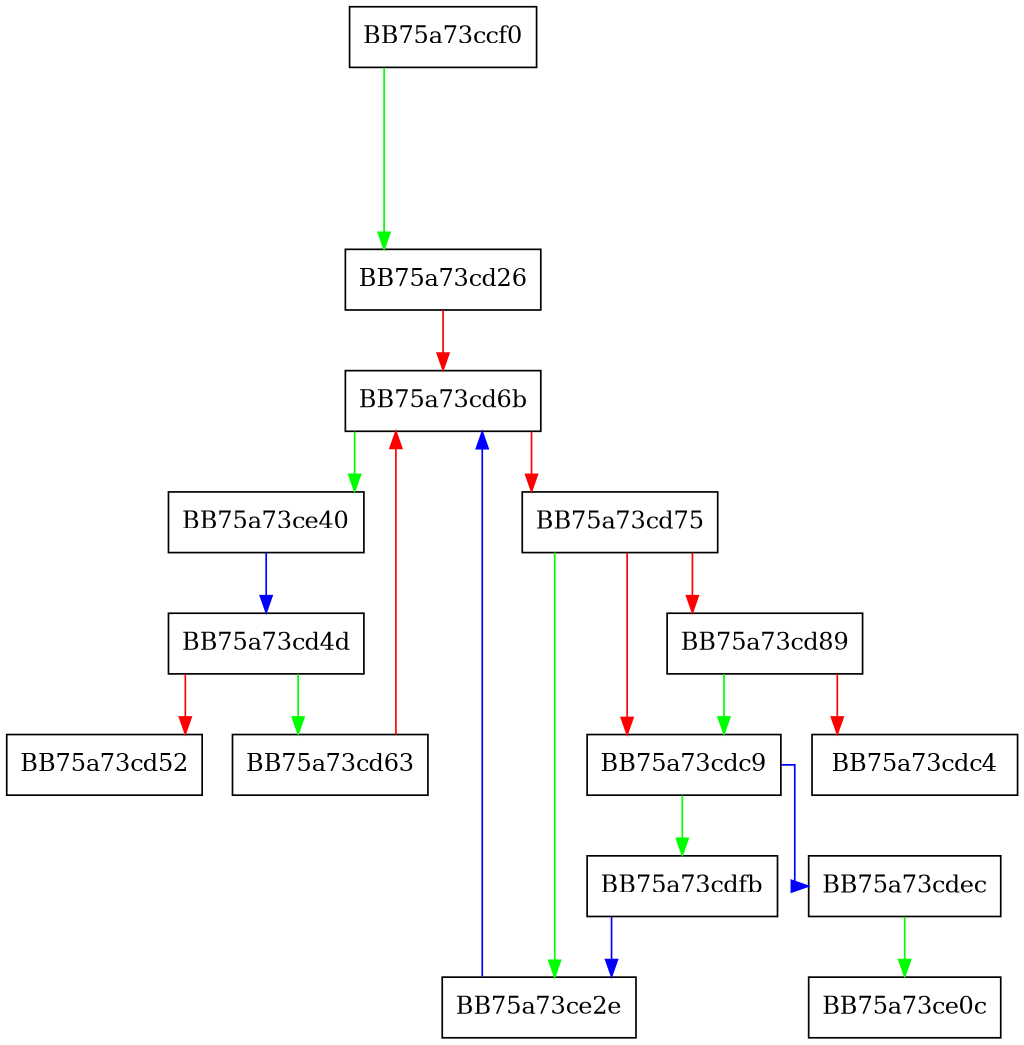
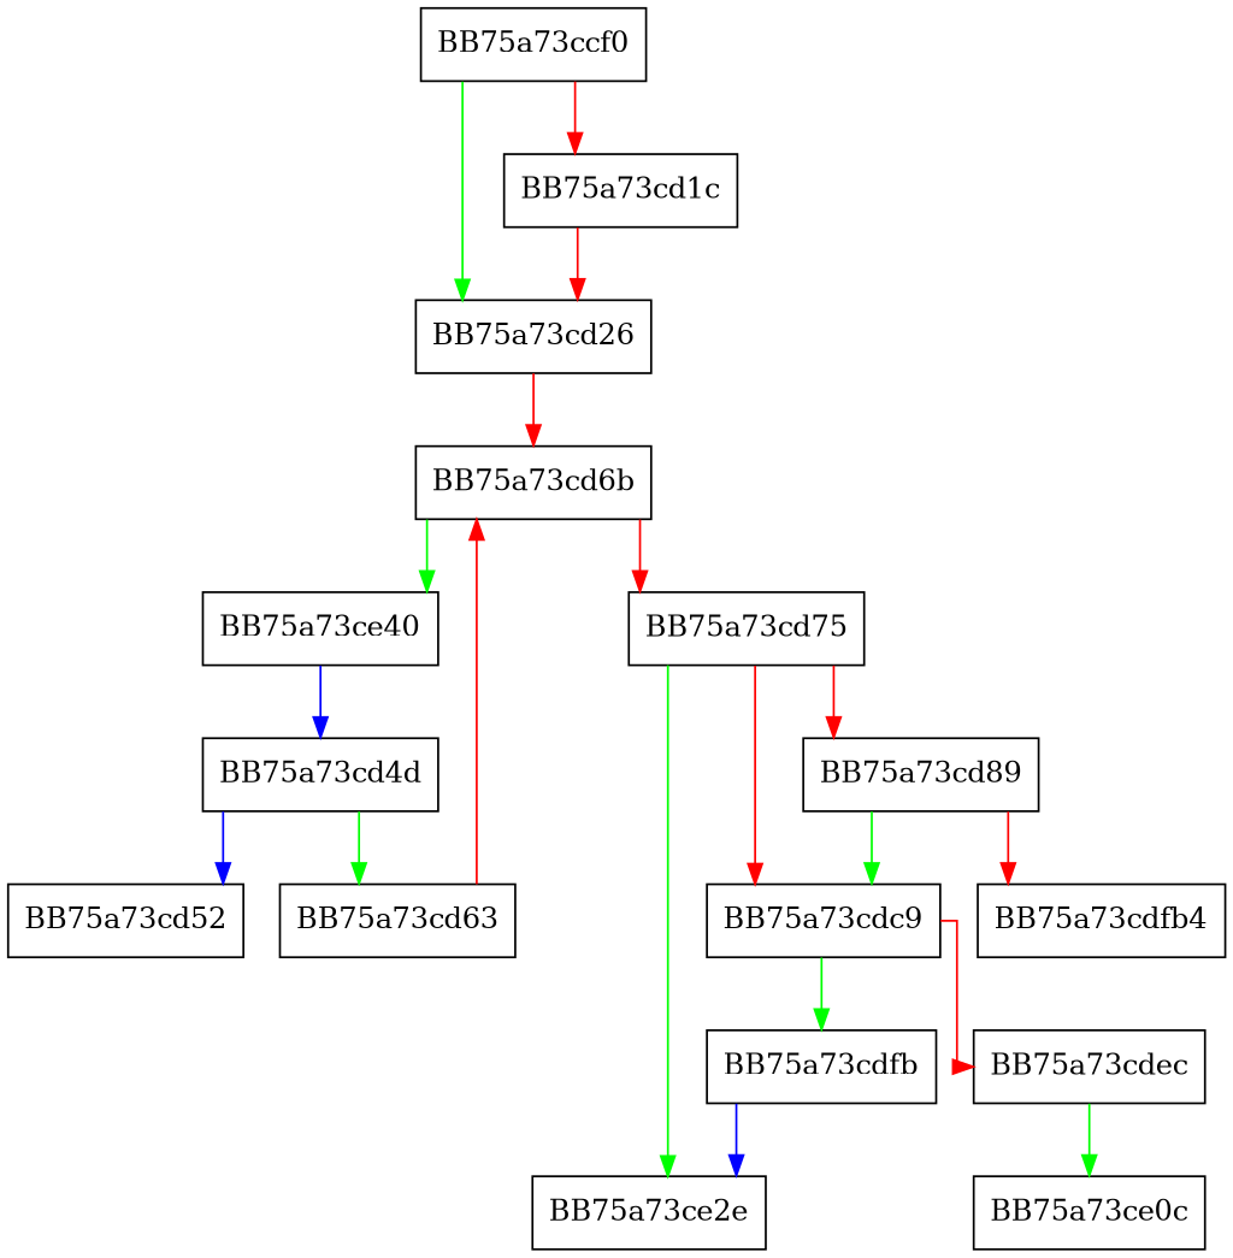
  digraph {
    splines=ortho
    node [shape=box]
    edge [color=red]
    BB75a73ccf0
    BB75a73cd26
+   BB75a73cd1c
    BB75a73cd6b
    BB75a73cd4d
    BB75a73cd63
    BB75a73cd52
    BB75a73ce40
    BB75a73cd75
    BB75a73ce2e
    BB75a73cd89
    BB75a73cdc9
-   BB75a73cdc4
+   BB75a73cdc4 [label=BB75a73cdfb4]
    BB75a73cdfb
    BB75a73cdec
    BB75a73ce0c
    BB75a73ccf0 -> BB75a73cd26 [color=green]
+   BB75a73ccf0 -> BB75a73cd1c
    BB75a73cd26 -> BB75a73cd6b
+   BB75a73cd1c -> BB75a73cd26
    BB75a73cd6b -> BB75a73ce40 [color=green]
    BB75a73cd6b -> BB75a73cd75
    BB75a73cd4d -> BB75a73cd63 [color=green]
-   BB75a73cd4d -> BB75a73cd52
+   BB75a73cd4d -> BB75a73cd52 [color=blue]
    BB75a73cd63 -> BB75a73cd6b
    BB75a73ce40 -> BB75a73cd4d [color=blue]
    BB75a73cd75 -> BB75a73ce2e [color=green]
    BB75a73cd75 -> BB75a73cd89
    BB75a73cd75 -> BB75a73cdc9
-   BB75a73ce2e -> BB75a73cd6b [color=blue]
    BB75a73cd89 -> BB75a73cdc9 [color=green]
    BB75a73cd89 -> BB75a73cdc4
    BB75a73cdc9 -> BB75a73cdfb [color=green]
-   BB75a73cdc9 -> BB75a73cdec [color=blue]
+   BB75a73cdc9 -> BB75a73cdec
    BB75a73cdfb -> BB75a73ce2e [color=blue]
    BB75a73cdec -> BB75a73ce0c [color=green]
  }
